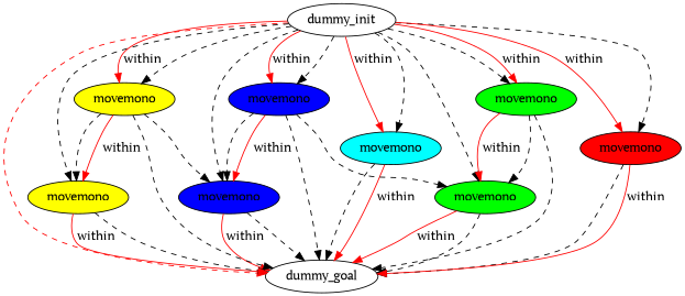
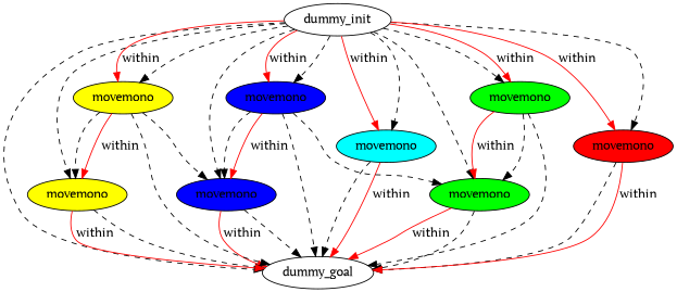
  digraph {
    fontname="PT Serif"
    node [fillcolor=white style=filled fontname="PT Serif"]
    edge [color=black style=dashed fontname="PT Serif"]
    n1 [label=dummy_init]
    n2 [label=dummy_goal]
    n3 [fillcolor=blue label=movemono]
    n4 [fillcolor=cyan label=movemono]
    n5 [fillcolor=green label=movemono]
    n6 [fillcolor=green label=movemono]
    n7 [fillcolor=yellow label=movemono]
    n8 [fillcolor=yellow label=movemono]
    n9 [fillcolor=red label=movemono]
    n10 [fillcolor=blue label=movemono]
-   n1 -> n2 [color=red]
+   n1 -> n2
    n1 -> n3
    n1 -> n4
    n1 -> n4 [color=red label=within style=""]
    n1 -> n5
    n1 -> n6
    n1 -> n6 [color=red label=within style=""]
    n1 -> n7
    n1 -> n8
    n1 -> n8 [color=red label=within style=""]
    n1 -> n9
    n1 -> n9 [color=red label=within style=""]
    n1 -> n10
    n1 -> n10 [color=red label=within style=""]
    n3 -> n2
    n3 -> n2 [color=red label=within style=""]
    n4 -> n2
    n4 -> n2 [color=red label=within style=""]
    n5 -> n2
    n5 -> n2 [color=red label=within style=""]
    n6 -> n2
    n6 -> n5
    n6 -> n5 [color=red label=within style=""]
    n7 -> n2
    n7 -> n2 [color=red label=within style=""]
    n8 -> n2
    n8 -> n3
    n8 -> n7
    n8 -> n7 [color=red label=within style=""]
    n9 -> n2
    n9 -> n2 [color=red label=within style=""]
    n10 -> n2
    n10 -> n3
    n10 -> n3 [color=red label=within style=""]
    n10 -> n5
  }
